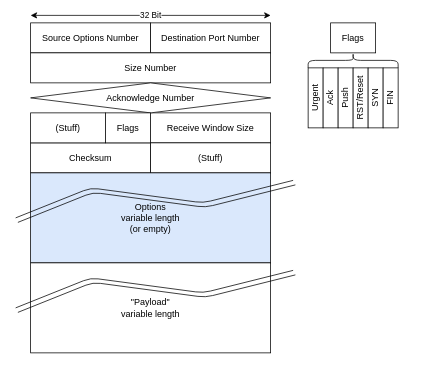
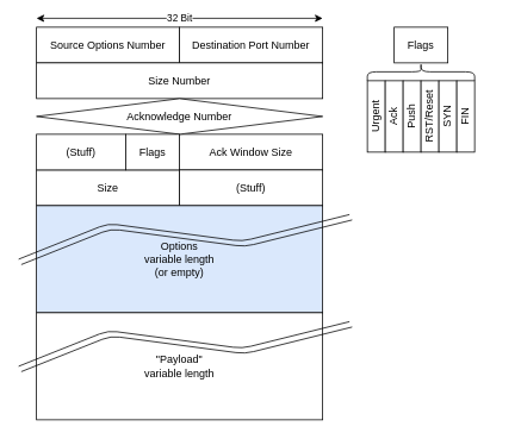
  <mxCell id="0" />
  <mxCell id="1" parent="0" />
  <mxCell id="2" value="Source Options Number" style="rounded=0;whiteSpace=wrap;html=1;" vertex="1" parent="1"><mxGeometry x="40" y="30" width="160" height="40" as="geometry" /></mxCell>
  <mxCell id="3" value="Destination Port Number" style="rounded=0;whiteSpace=wrap;html=1;" vertex="1" parent="1"><mxGeometry x="200" y="30" width="160" height="40" as="geometry" /></mxCell>
- <mxCell id="4" value="Checksum" style="rounded=0;whiteSpace=wrap;html=1;" vertex="1" parent="1"><mxGeometry x="40" y="190" width="160" height="40" as="geometry" /></mxCell>
- <mxCell id="5" value="Receive Window Size" style="rounded=0;whiteSpace=wrap;html=1;" vertex="1" parent="1"><mxGeometry x="200" y="150" width="160" height="40" as="geometry" /></mxCell>
+ <mxCell id="4" value="Size" style="rounded=0;whiteSpace=wrap;html=1;" vertex="1" parent="1"><mxGeometry x="40" y="190" width="160" height="40" as="geometry" /></mxCell>
+ <mxCell id="5" value="Ack Window Size" style="rounded=0;whiteSpace=wrap;html=1;" vertex="1" parent="1"><mxGeometry x="200" y="150" width="160" height="40" as="geometry" /></mxCell>
  <mxCell id="6" value="32 Bit" style="endArrow=classic;startArrow=classic;html=1;" edge="1" parent="1"><mxGeometry width="50" height="50" relative="1" as="geometry"><mxPoint x="40" y="20" as="sourcePoint" /><mxPoint x="360" y="20" as="targetPoint" /></mxGeometry></mxCell>
  <mxCell id="7" value="Size Number" style="rounded=0;whiteSpace=wrap;html=1;" vertex="1" parent="1"><mxGeometry x="40" y="70" width="320" height="40" as="geometry" /></mxCell>
  <mxCell id="8" value="Acknowledge Number" style="rhombus;whiteSpace=wrap;html=1;" vertex="1" parent="1"><mxGeometry x="40" y="110" width="320" height="40" as="geometry" /></mxCell>
  <mxCell id="9" value="Flags" style="rounded=0;whiteSpace=wrap;html=1;" vertex="1" parent="1"><mxGeometry x="140" y="150" width="60" height="40" as="geometry" /></mxCell>
  <mxCell id="10" value="(Stuff)" style="rounded=0;whiteSpace=wrap;html=1;" vertex="1" parent="1"><mxGeometry x="40" y="150" width="100" height="40" as="geometry" /></mxCell>
  <mxCell id="11" value="(Stuff)" style="rounded=0;whiteSpace=wrap;html=1;" vertex="1" parent="1"><mxGeometry x="200" y="190" width="160" height="40" as="geometry" /></mxCell>
  <mxCell id="12" value="Options&lt;br&gt;variable length&lt;br&gt;(or empty)" style="rounded=0;whiteSpace=wrap;html=1;fillColor=#dae8fc;" vertex="1" parent="1"><mxGeometry x="40" y="230" width="320" height="120" as="geometry" /></mxCell>
  <mxCell id="13" value="" style="endArrow=none;html=1;" edge="1" parent="1"><mxGeometry width="50" height="50" relative="1" as="geometry"><mxPoint x="20" y="290" as="sourcePoint" /><mxPoint x="390" y="240" as="targetPoint" /><Array as="points"><mxPoint x="120" y="250" /><mxPoint x="270" y="270" /></Array></mxGeometry></mxCell>
  <mxCell id="14" value="" style="endArrow=none;html=1;" edge="1" parent="1"><mxGeometry width="50" height="50" relative="1" as="geometry"><mxPoint x="23" y="296" as="sourcePoint" /><mxPoint x="393" y="246" as="targetPoint" /><Array as="points"><mxPoint x="123" y="256" /><mxPoint x="273" y="276" /></Array></mxGeometry></mxCell>
  <mxCell id="15" value="&quot;Payload&quot;&lt;br&gt;variable length" style="rounded=0;whiteSpace=wrap;html=1;" vertex="1" parent="1"><mxGeometry x="40" y="350" width="320" height="120" as="geometry" /></mxCell>
  <mxCell id="16" value="" style="endArrow=none;html=1;" edge="1" parent="1"><mxGeometry width="50" height="50" relative="1" as="geometry"><mxPoint x="20" y="410" as="sourcePoint" /><mxPoint x="390" y="360" as="targetPoint" /><Array as="points"><mxPoint x="120" y="370" /><mxPoint x="270" y="390" /></Array></mxGeometry></mxCell>
  <mxCell id="17" value="" style="endArrow=none;html=1;" edge="1" parent="1"><mxGeometry width="50" height="50" relative="1" as="geometry"><mxPoint x="23" y="416" as="sourcePoint" /><mxPoint x="393" y="366" as="targetPoint" /><Array as="points"><mxPoint x="123" y="376" /><mxPoint x="273" y="396" /></Array></mxGeometry></mxCell>
  <mxCell id="18" value="Flags" style="rounded=0;whiteSpace=wrap;html=1;" vertex="1" parent="1"><mxGeometry x="440" y="30" width="60" height="40" as="geometry" /></mxCell>
  <mxCell id="19" value="" style="group;rotation=-90;" vertex="1" connectable="0" parent="1"><mxGeometry x="430" y="70" width="80" height="120" as="geometry" /></mxCell>
  <mxCell id="20" value="Urgent" style="rounded=0;whiteSpace=wrap;html=1;rotation=-90;" vertex="1" parent="19"><mxGeometry x="-50" y="50" width="80" height="20" as="geometry" /></mxCell>
  <mxCell id="21" value="Ack" style="rounded=0;whiteSpace=wrap;html=1;rotation=-90;" vertex="1" parent="19"><mxGeometry x="-30" y="50" width="80" height="20" as="geometry" /></mxCell>
  <mxCell id="22" value="Push" style="rounded=0;whiteSpace=wrap;html=1;rotation=-90;" vertex="1" parent="19"><mxGeometry x="-10" y="50" width="80" height="20" as="geometry" /></mxCell>
  <mxCell id="23" value="RST/Reset" style="rounded=0;whiteSpace=wrap;html=1;rotation=-90;" vertex="1" parent="19"><mxGeometry x="10" y="50" width="80" height="20" as="geometry" /></mxCell>
  <mxCell id="24" value="SYN" style="rounded=0;whiteSpace=wrap;html=1;rotation=-90;" vertex="1" parent="19"><mxGeometry x="30" y="50" width="80" height="20" as="geometry" /></mxCell>
  <mxCell id="25" value="FIN" style="rounded=0;whiteSpace=wrap;html=1;rotation=-90;" vertex="1" parent="19"><mxGeometry x="50" y="50" width="80" height="20" as="geometry" /></mxCell>
  <mxCell id="26" value="" style="shape=curlyBracket;whiteSpace=wrap;html=1;rounded=1;rotation=90;" vertex="1" parent="1"><mxGeometry x="460" y="20" width="20" height="120" as="geometry" /></mxCell>
